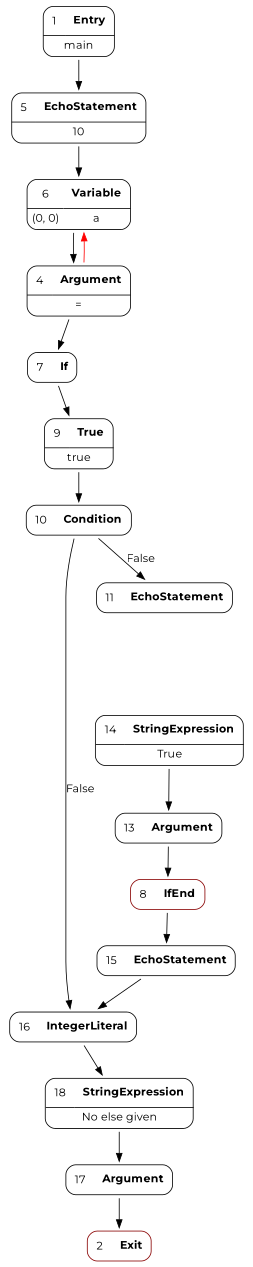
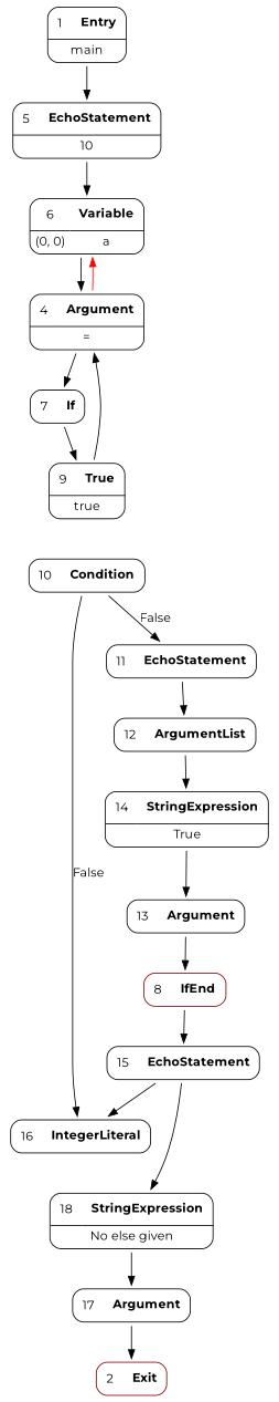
  digraph {
    fontname=Montserrat
    node [fontname=Montserrat shape=none]
    edge [fontname=Montserrat weight=10]
    n1 [label=<<TABLE border='1' cellspacing='0' cellpadding='10' style='rounded' ><TR><TD border='0'>1</TD><TD border='0'><B>Entry</B></TD></TR><HR/><TR><TD border='0' cellpadding='5' colspan='2'>main</TD></TR></TABLE>>]
    n2 [label=<<TABLE border='1' cellspacing='0' cellpadding='10' style='rounded' ><TR><TD border='0'>5</TD><TD border='0'><B>EchoStatement</B></TD></TR><HR/><TR><TD border='0' cellpadding='5' colspan='2'>10</TD></TR></TABLE>>]
    n3 [label=<<TABLE border='1' cellspacing='0' cellpadding='10' style='rounded' ><TR><TD border='0'>6</TD><TD border='0'><B>Variable</B></TD></TR><HR/><TR><TD border='0' cellpadding='5'>(0, 0)</TD><TD border='0' cellpadding='5'>a</TD></TR></TABLE>>]
    n4 [label=<<TABLE border='1' cellspacing='0' cellpadding='10' style='rounded' ><TR><TD border='0'>4</TD><TD border='0'><B>Argument</B></TD></TR><HR/><TR><TD border='0' cellpadding='5' colspan='2'>=</TD></TR></TABLE>>]
    n5 [label=<<TABLE border='1' cellspacing='0' cellpadding='10' style='rounded'  color='#880000'><TR><TD border='0'>2</TD><TD border='0'><B>Exit</B></TD></TR></TABLE>>]
    n6 [label=<<TABLE border='1' cellspacing='0' cellpadding='10' style='rounded' ><TR><TD border='0'>7</TD><TD border='0'><B>If</B></TD></TR></TABLE>>]
    n7 [label=<<TABLE border='1' cellspacing='0' cellpadding='10' style='rounded' ><TR><TD border='0'>9</TD><TD border='0'><B>True</B></TD></TR><HR/><TR><TD border='0' cellpadding='5' colspan='2'>true</TD></TR></TABLE>>]
    n8 [label=<<TABLE border='1' cellspacing='0' cellpadding='10' style='rounded' ><TR><TD border='0'>10</TD><TD border='0'><B>Condition</B></TD></TR></TABLE>>]
    n9 [label=<<TABLE border='1' cellspacing='0' cellpadding='10' style='rounded' ><TR><TD border='0'>16</TD><TD border='0'><B>IntegerLiteral</B></TD></TR></TABLE>>]
    n10 [label=<<TABLE border='1' cellspacing='0' cellpadding='10' style='rounded' ><TR><TD border='0'>11</TD><TD border='0'><B>EchoStatement</B></TD></TR></TABLE>>]
    n11 [label=<<TABLE border='1' cellspacing='0' cellpadding='10' style='rounded'  color='#880000'><TR><TD border='0'>8</TD><TD border='0'><B>IfEnd</B></TD></TR></TABLE>>]
    n12 [label=<<TABLE border='1' cellspacing='0' cellpadding='10' style='rounded' ><TR><TD border='0'>15</TD><TD border='0'><B>EchoStatement</B></TD></TR></TABLE>>]
    n13 [label=<<TABLE border='1' cellspacing='0' cellpadding='10' style='rounded' ><TR><TD border='0'>18</TD><TD border='0'><B>StringExpression</B></TD></TR><HR/><TR><TD border='0' cellpadding='5' colspan='2'>No else given</TD></TR></TABLE>>]
+   n14 [label=<<TABLE border='1' cellspacing='0' cellpadding='10' style='rounded' ><TR><TD border='0'>12</TD><TD border='0'><B>ArgumentList</B></TD></TR></TABLE>>]
    n15 [label=<<TABLE border='1' cellspacing='0' cellpadding='10' style='rounded' ><TR><TD border='0'>14</TD><TD border='0'><B>StringExpression</B></TD></TR><HR/><TR><TD border='0' cellpadding='5' colspan='2'>True</TD></TR></TABLE>>]
    n16 [label=<<TABLE border='1' cellspacing='0' cellpadding='10' style='rounded' ><TR><TD border='0'>13</TD><TD border='0'><B>Argument</B></TD></TR></TABLE>>]
    n17 [label=<<TABLE border='1' cellspacing='0' cellpadding='10' style='rounded' ><TR><TD border='0'>17</TD><TD border='0'><B>Argument</B></TD></TR></TABLE>>]
    n1 -> n2
    n2 -> n3
    n3 -> n4
    n4 -> n3 [color=red weight=1]
    n4 -> n6
    n6 -> n7
-   n7 -> n8
+   n7 -> n4
    n8 -> n9 [label=False]
    n8 -> n10 [label=False]
-   n9 -> n13
+   n12 -> n13
+   n10 -> n14
    n11 -> n12
    n12 -> n9
    n13 -> n17
+   n14 -> n15
    n15 -> n16
    n16 -> n11
    n17 -> n5
  }
